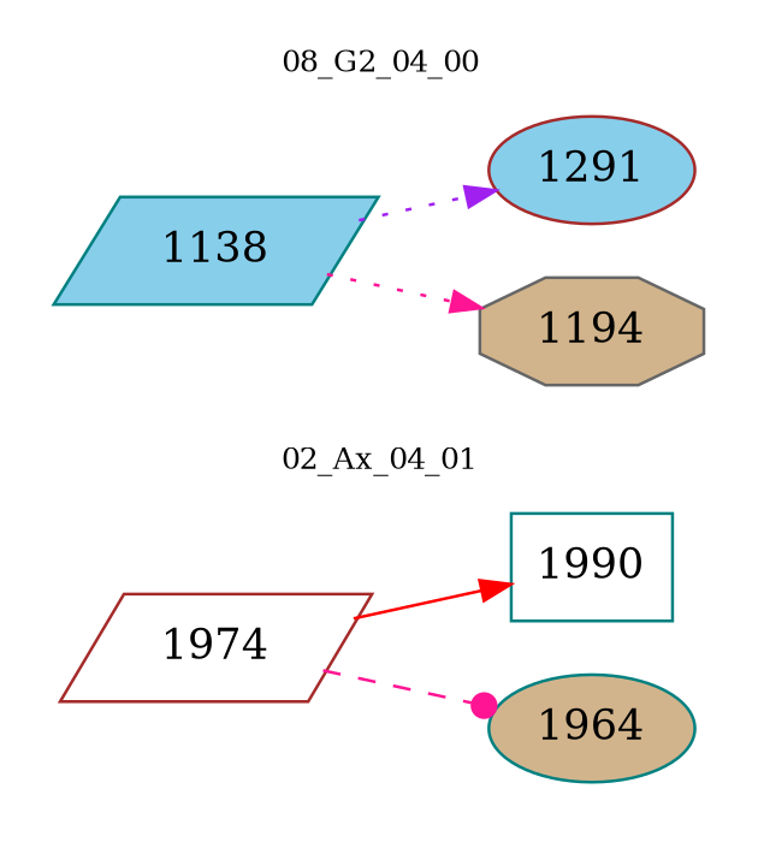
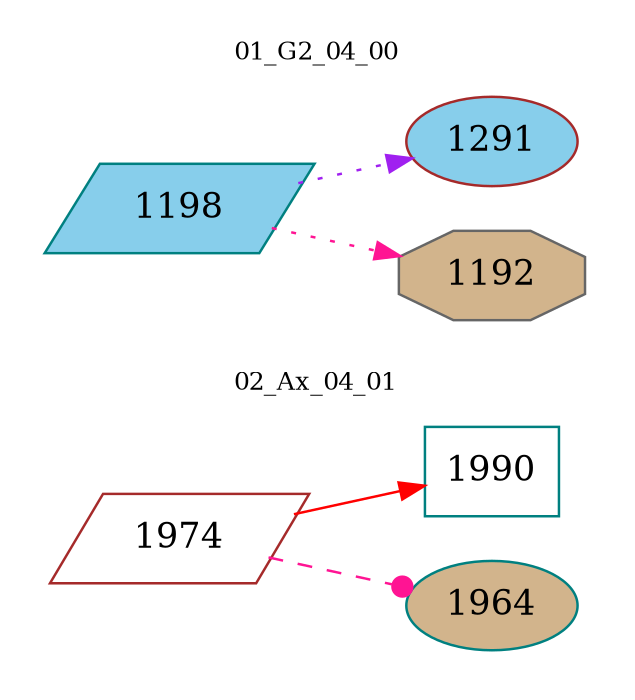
  digraph {
    rankdir=LR
    node [color=teal fillcolor=white shape=parallelogram style=filled]
    edge [arrowhead=normal color=deeppink style=dotted]
    n1 [color=brown label=1974]
    n2 [fillcolor=tan label=1964 shape=ellipse]
    n3 [label=1990 shape=box]
-   n4 [fillcolor=skyblue label=1138]
-   n5 [color=gray40 fillcolor=tan label=1194 shape=octagon]
+   n4 [fillcolor=skyblue label=1198]
+   n5 [color=gray40 fillcolor=tan label=1192 shape=octagon]
    n6 [color=brown fillcolor=skyblue label=1291 shape=ellipse]
    subgraph cluster_1 {
      color=white
      fontsize=10
      label="02_Ax_04_01"
      n1
      n2
      n3
    }
    subgraph cluster_2 {
      color=white
      fontsize=10
-     label="08_G2_04_00"
+     label="01_G2_04_00"
      n4
      n5
      n6
    }
    n1 -> n2 [arrowhead=dot style=dashed]
    n1 -> n3 [color=red style=solid]
    n4 -> n5
    n4 -> n6 [color=purple]
  }
